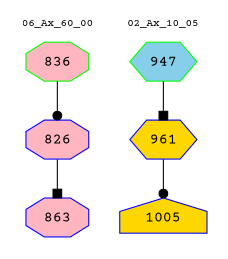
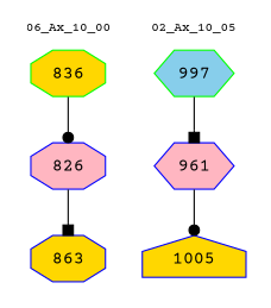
  digraph {
    fontname="Courier Prime"
    node [color=blue fillcolor=lightpink fontname="Courier Prime" shape=octagon style=filled]
    edge [arrowhead=dot color=black fontname="Courier Prime"]
-   n1 [color=green label=836]
+   n1 [color=green fillcolor=gold label=836]
    n2 [label=826]
-   n3 [label=863]
-   n4 [color=green fillcolor=skyblue label=947 shape=hexagon]
-   n5 [fillcolor=gold label=961 shape=hexagon]
+   n3 [fillcolor=gold label=863]
+   n4 [color=green fillcolor=skyblue label=997 shape=hexagon]
+   n5 [label=961 shape=hexagon]
    n6 [fillcolor=gold label=1005 shape=house]
    subgraph cluster_1 {
      color=white
      fontsize=10
-     label="06_Ax_60_00"
+     label="06_Ax_10_00"
      n1
      n2
      n3
    }
    subgraph cluster_2 {
      color=white
      fontsize=10
      label="02_Ax_10_05"
      n4
      n5
      n6
    }
    n1 -> n2
    n2 -> n3 [arrowhead=box]
    n4 -> n5 [arrowhead=box]
    n5 -> n6
  }
